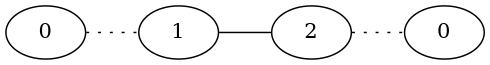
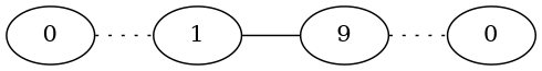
  graph {
    rankdir=LR
    edge [style=dotted]
    n1 [label=0]
    n2 [label=1]
-   n3 [label=2]
+   n3 [label=9]
    n4 [label=0]
    n1 -- n2
    n2 -- n3 [style=""]
    n3 -- n4
  }
